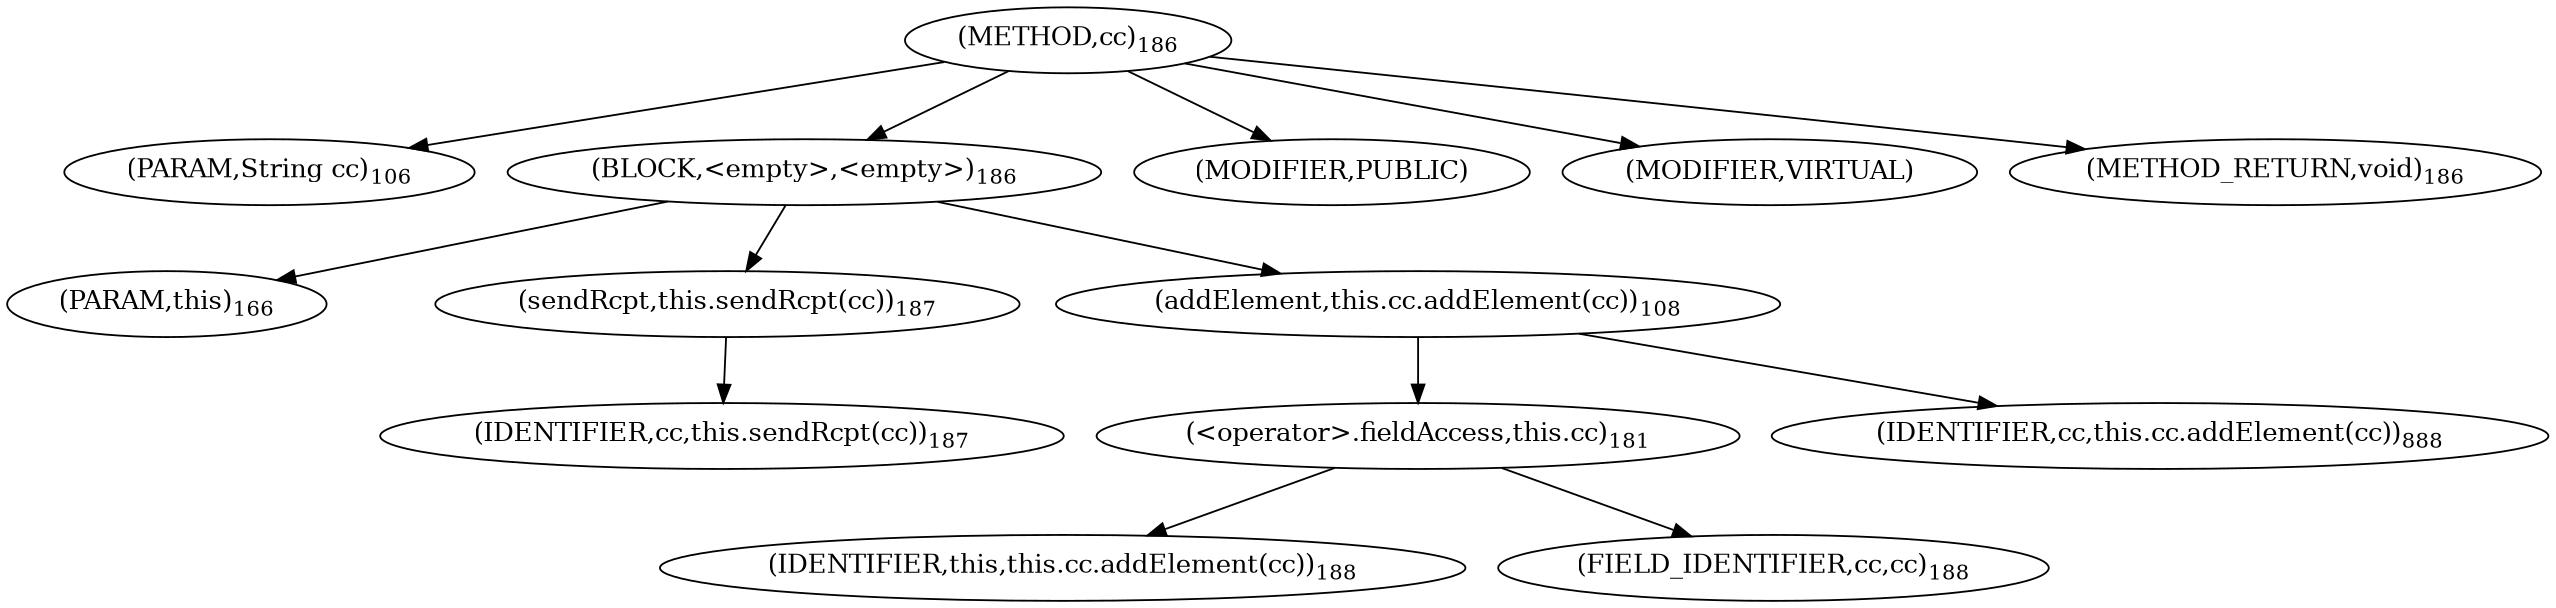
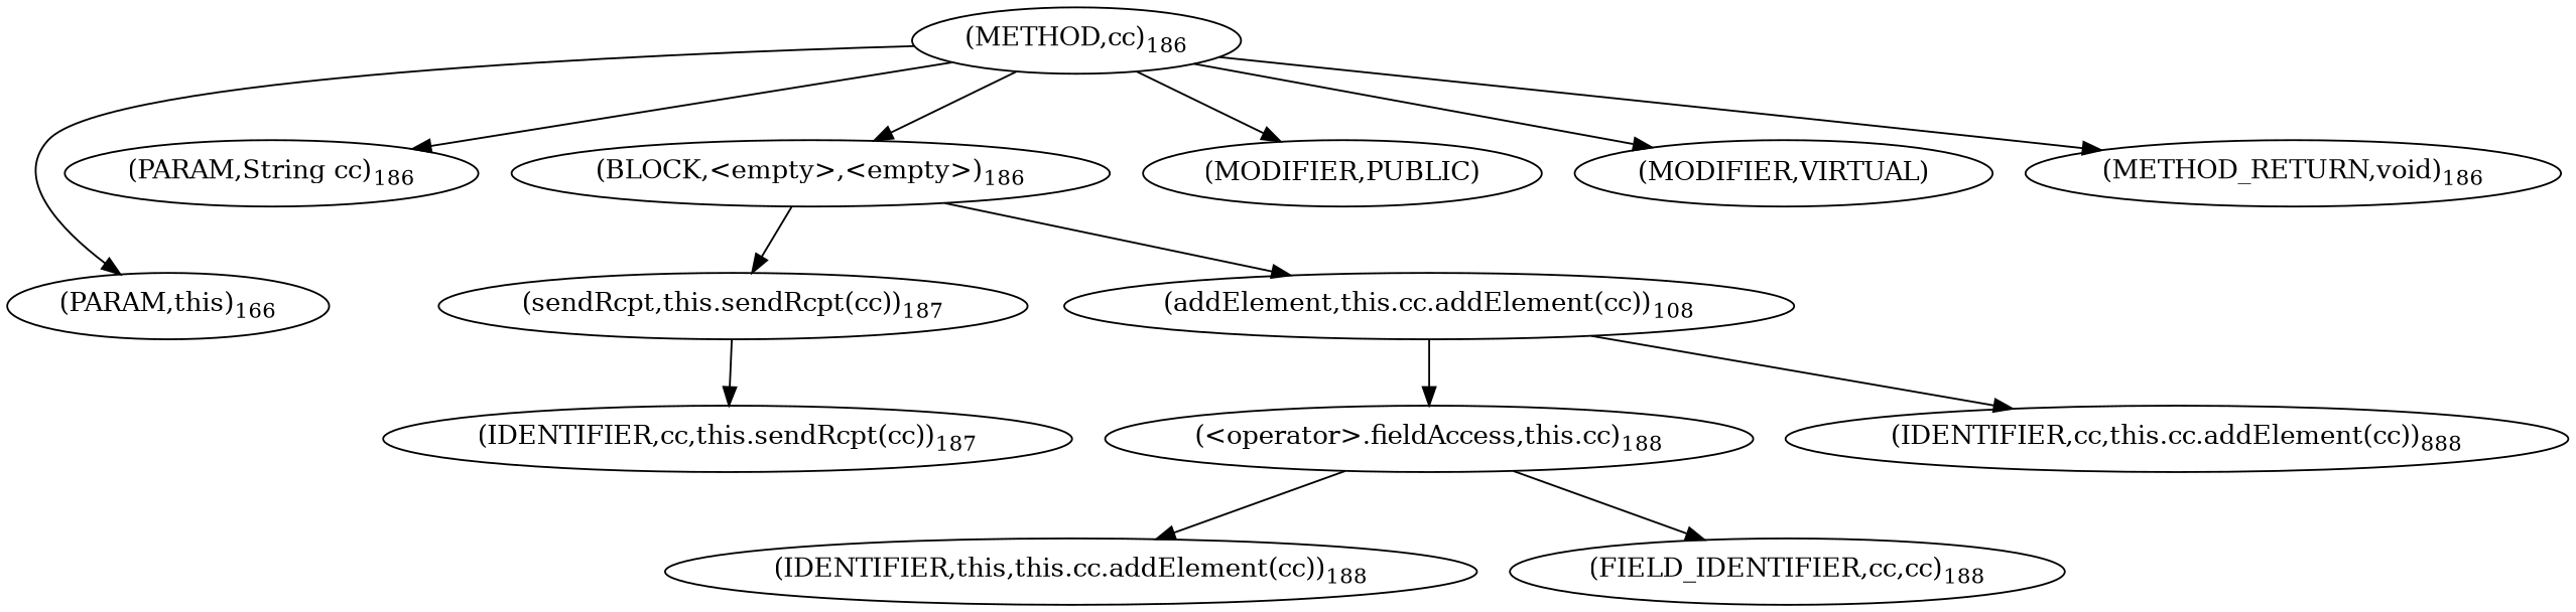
  digraph {
    n1 [label=<(METHOD,cc)<SUB>186</SUB>>]
    n2 [label=<(PARAM,this)<SUB>166</SUB>>]
-   n3 [label=<(PARAM,String cc)<SUB>106</SUB>>]
+   n3 [label=<(PARAM,String cc)<SUB>186</SUB>>]
    n4 [label=<(BLOCK,&lt;empty&gt;,&lt;empty&gt;)<SUB>186</SUB>>]
    n5 [label=<(MODIFIER,PUBLIC)>]
    n6 [label=<(MODIFIER,VIRTUAL)>]
    n7 [label=<(METHOD_RETURN,void)<SUB>186</SUB>>]
    n8 [label=<(sendRcpt,this.sendRcpt(cc))<SUB>187</SUB>>]
    n9 [label=<(addElement,this.cc.addElement(cc))<SUB>108</SUB>>]
    n10 [label=<(IDENTIFIER,cc,this.sendRcpt(cc))<SUB>187</SUB>>]
-   n11 [label=<(&lt;operator&gt;.fieldAccess,this.cc)<SUB>181</SUB>>]
+   n11 [label=<(&lt;operator&gt;.fieldAccess,this.cc)<SUB>188</SUB>>]
    n12 [label=<(IDENTIFIER,cc,this.cc.addElement(cc))<SUB>888</SUB>>]
    n13 [label=<(IDENTIFIER,this,this.cc.addElement(cc))<SUB>188</SUB>>]
    n14 [label=<(FIELD_IDENTIFIER,cc,cc)<SUB>188</SUB>>]
-   n4 -> n2
+   n1 -> n2
    n1 -> n3
    n1 -> n4
    n1 -> n5
    n1 -> n6
    n1 -> n7
    n4 -> n8
    n4 -> n9
    n8 -> n10
    n9 -> n11
    n9 -> n12
    n11 -> n13
    n11 -> n14
  }
